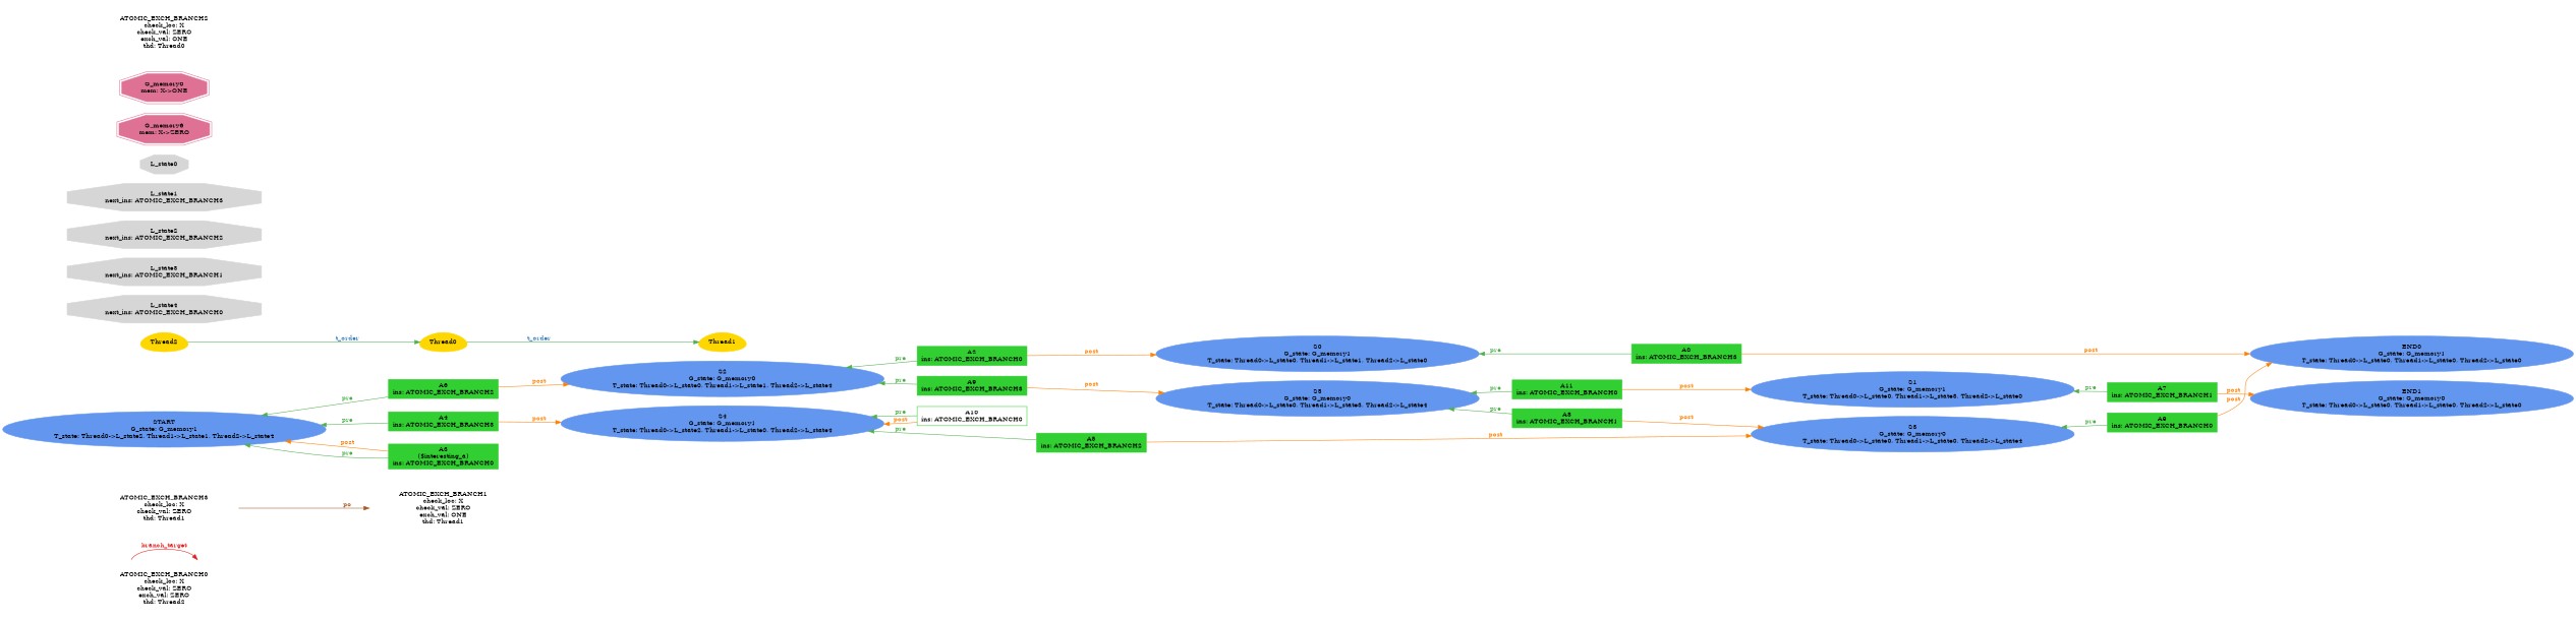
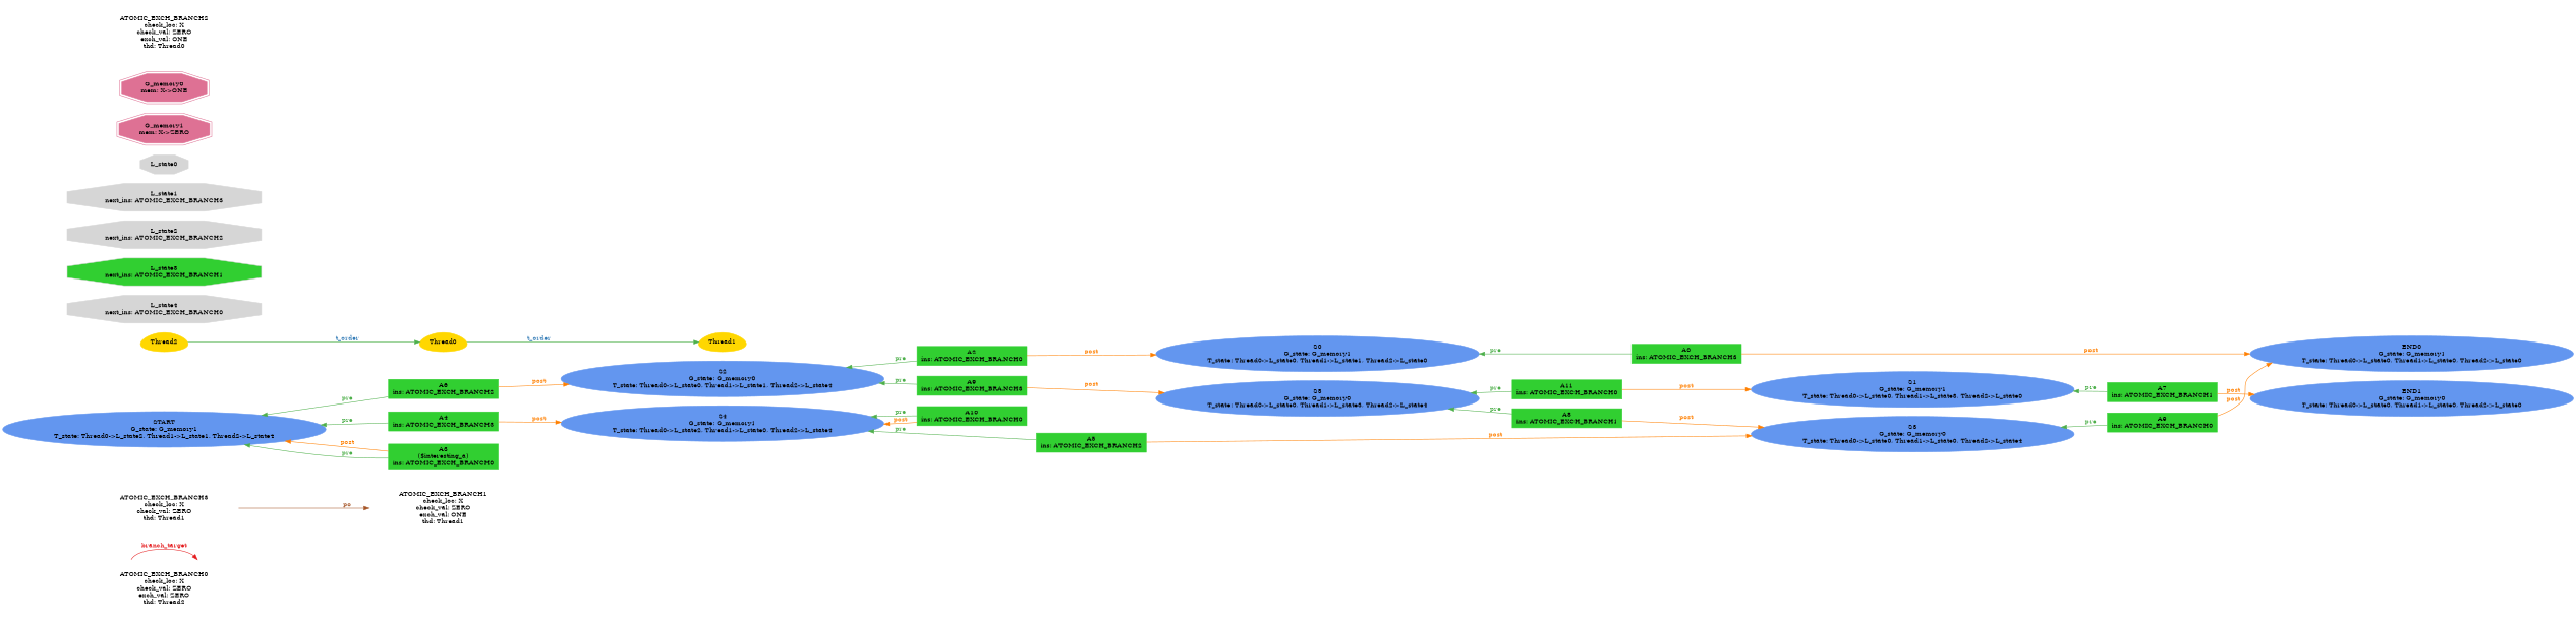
  digraph {
    fontsize=12
    rankdir=LR
    node [color="#31cf31" fontcolor="#000000" fontsize=12 shape=box style="filled, solid"]
    edge [color="#4daf4a" dir=forward fontcolor="#ff7f00" fontsize=12 style=solid uuid="<A3, START>" weight=1]
    n1 [color="#ffffff" label="ATOMIC_EXCH_BRANCH0\ncheck_loc: X\ncheck_val: ZERO\nexch_val: ZERO\nthd: Thread2" shape=octagon uuid=ATOMIC_EXCH_BRANCH0]
    n2 [color="#ffffff" label="ATOMIC_EXCH_BRANCH3\ncheck_loc: X\ncheck_val: ZERO\nthd: Thread1" shape=octagon uuid=ATOMIC_EXCH_BRANCH3]
    n3 [color="#ffffff" label="ATOMIC_EXCH_BRANCH1\ncheck_loc: X\ncheck_val: ZERO\nexch_val: ONE\nthd: Thread1" shape=octagon uuid=ATOMIC_EXCH_BRANCH1]
    n4 [label="A0\nins: ATOMIC_EXCH_BRANCH3" uuid=A0]
    n5 [color="#6396ef" label="END0\nG_state: G_memory1\nT_state: Thread0->L_state0, Thread1->L_state0, Thread2->L_state0" shape=ellipse uuid=END0]
    n6 [label="A9\nins: ATOMIC_EXCH_BRANCH3" uuid=A1]
    n7 [color="#6396ef" label="S5\nG_state: G_memory0\nT_state: Thread0->L_state0, Thread1->L_state3, Thread2->L_state4" shape=ellipse uuid=S5]
    n8 [label="A8\nins: ATOMIC_EXCH_BRANCH1" uuid=A8]
    n9 [label="A11\nins: ATOMIC_EXCH_BRANCH0" uuid=A11]
    n10 [color="#6396ef" label="S3\nG_state: G_memory0\nT_state: Thread0->L_state0, Thread1->L_state0, Thread2->L_state4" shape=ellipse uuid=S3]
    n11 [color="#6396ef" label="S1\nG_state: G_memory1\nT_state: Thread0->L_state0, Thread1->L_state3, Thread2->L_state0" shape=ellipse uuid=S1]
    n12 [label="A2\nins: ATOMIC_EXCH_BRANCH0" uuid=A2]
    n13 [color="#6396ef" label="S0\nG_state: G_memory1\nT_state: Thread0->L_state0, Thread1->L_state1, Thread2->L_state0" shape=ellipse uuid=S0]
    n14 [color="#6396ef" label="START\nG_state: G_memory1\nT_state: Thread0->L_state2, Thread1->L_state1, Thread2->L_state4" shape=ellipse uuid=START]
    n15 [label="A3\n($interesting_a)\nins: ATOMIC_EXCH_BRANCH0" uuid=A3]
    n16 [label="A4\nins: ATOMIC_EXCH_BRANCH3" uuid=A4]
    n17 [label="A6\nins: ATOMIC_EXCH_BRANCH2" uuid=A6]
    n18 [color="#6396ef" label="S4\nG_state: G_memory1\nT_state: Thread0->L_state2, Thread1->L_state0, Thread2->L_state4" shape=ellipse uuid=S4]
    n19 [color="#6396ef" label="S2\nG_state: G_memory0\nT_state: Thread0->L_state0, Thread1->L_state1, Thread2->L_state4" shape=ellipse uuid=S2]
    n20 [label="A5\nins: ATOMIC_EXCH_BRANCH2" uuid=A5]
-   n21 [label="A10\nins: ATOMIC_EXCH_BRANCH0" uuid=A10 fillcolor="#ffffff"]
+   n21 [label="A10\nins: ATOMIC_EXCH_BRANCH0" uuid=A10]
    n22 [label="A9\nins: ATOMIC_EXCH_BRANCH0" uuid=A9]
    n23 [label="A7\nins: ATOMIC_EXCH_BRANCH1" uuid=A7]
    n24 [color="#6396ef" label="END1\nG_state: G_memory0\nT_state: Thread0->L_state0, Thread1->L_state0, Thread2->L_state0" shape=ellipse uuid=END1]
    n25 [color="#ffd700" label=Thread0 shape=egg uuid=Thread0]
    n26 [color="#ffd700" label=Thread1 shape=egg uuid=Thread1]
    n27 [color="#ffd700" label=Thread2 shape=egg uuid=Thread2]
    n28 [color="#d6d6d6" label="L_state4\nnext_ins: ATOMIC_EXCH_BRANCH0" shape=octagon uuid=L_state4]
-   n29 [color="#d6d6d6" label="L_state3\nnext_ins: ATOMIC_EXCH_BRANCH1" shape=octagon uuid=L_state3]
+   n29 [color="#d6d6d6" label="L_state3\nnext_ins: ATOMIC_EXCH_BRANCH1" shape=octagon uuid=L_state3 fillcolor="#31cf31"]
    n30 [color="#d6d6d6" label="L_state2\nnext_ins: ATOMIC_EXCH_BRANCH2" shape=octagon uuid=L_state2]
    n31 [color="#d6d6d6" label="L_state1\nnext_ins: ATOMIC_EXCH_BRANCH3" shape=octagon uuid=L_state1]
    n32 [color="#d6d6d6" label=L_state0 shape=octagon uuid=L_state0]
-   n33 [color="#de7194" label="G_memory6\nmem: X->ZERO" shape=doubleoctagon uuid=G_memory1]
+   n33 [color="#de7194" label="G_memory1\nmem: X->ZERO" shape=doubleoctagon uuid=G_memory1]
    n34 [color="#de7194" label="G_memory0\nmem: X->ONE" shape=doubleoctagon uuid=G_memory0]
    n35 [color="#ffffff" label="ATOMIC_EXCH_BRANCH2\ncheck_loc: X\ncheck_val: ZERO\nexch_val: ONE\nthd: Thread0" shape=octagon uuid=ATOMIC_EXCH_BRANCH2]
    n1 -> n1 [color="#e41a1c" fontcolor="#e41a1c" label=branch_target uuid="<ATOMIC_EXCH_BRANCH0, ATOMIC_EXCH_BRANCH0>"]
    n2 -> n3 [color="#a65628" fontcolor="#a65628" label=po uuid="<ATOMIC_EXCH_BRANCH3, ATOMIC_EXCH_BRANCH1>"]
    n4 -> n5 [color="#ff7f00" label=post uuid="<A0, END0>"]
    n6 -> n7 [color="#ff7f00" label=post uuid="<A1, S5>"]
    n7 -> n8 [dir=back fontcolor="#4daf4a" label=pre uuid="<A8, S5>"]
    n7 -> n9 [dir=back fontcolor="#4daf4a" label=pre uuid="<A11, S5>"]
    n8 -> n10 [color="#ff7f00" label=post uuid="<A8, S3>"]
    n9 -> n11 [color="#ff7f00" label=post uuid="<A11, S1>"]
    n10 -> n22 [dir=back fontcolor="#4daf4a" label=pre uuid="<A9, S3>"]
    n11 -> n23 [dir=back fontcolor="#4daf4a" label=pre uuid="<A7, S1>"]
    n12 -> n13 [color="#ff7f00" label=post uuid="<A2, S0>"]
    n13 -> n4 [dir=back fontcolor="#4daf4a" label=pre uuid="<A0, S0>"]
    n14 -> n15 [color="#ff7f00" dir=back label=post]
    n14 -> n15 [dir=back fontcolor="#4daf4a" label=pre]
    n14 -> n16 [dir=back fontcolor="#4daf4a" label=pre uuid="<A4, START>"]
    n14 -> n17 [dir=back fontcolor="#4daf4a" label=pre uuid="<A6, START>"]
    n16 -> n18 [color="#ff7f00" label=post uuid="<A4, S4>"]
    n17 -> n19 [color="#ff7f00" label=post uuid="<A6, S2>"]
    n18 -> n20 [dir=back fontcolor="#4daf4a" label=pre uuid="<A5, S4>"]
    n18 -> n21 [color="#ff7f00" dir=back label=post uuid="<A10, S4>"]
    n18 -> n21 [dir=back fontcolor="#4daf4a" label=pre uuid="<A10, S4>"]
    n19 -> n6 [dir=back fontcolor="#4daf4a" label=pre uuid="<A1, S2>"]
    n19 -> n12 [dir=back fontcolor="#4daf4a" label=pre uuid="<A2, S2>"]
    n20 -> n10 [color="#ff7f00" label=post uuid="<A5, S3>"]
    n22 -> n5 [color="#ff7f00" label=post uuid="<A9, END0>"]
    n23 -> n24 [color="#ff7f00" label=post uuid="<A7, END1>"]
    n25 -> n26 [fontcolor="#377eb8" label=t_order uuid="<Thread0, Thread1>"]
    n27 -> n25 [fontcolor="#377eb8" label=t_order uuid="<Thread2, Thread0>"]
  }
